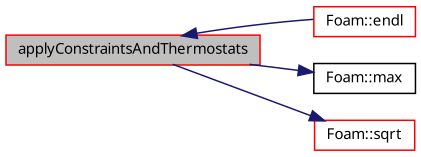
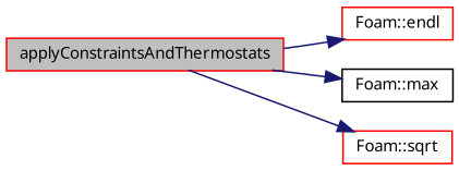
  digraph {
    fontname="Noto Sans"
    rankdir=LR
    node [color=red fontname="Noto Sans" fontsize=10 shape=record]
    edge [color=midnightblue fontname="Noto Sans" fontsize=10 labelfontname=Helvetica labelfontsize=10 style=solid]
    n1 [fillcolor=grey75 fontcolor=black height=0.2 label=applyConstraintsAndThermostats style=filled width=0.4]
    n2 [height=0.2 label="Foam::endl" width=0.4]
    n3 [color=black height=0.2 label="Foam::max" width=0.4]
    n4 [height=0.2 label="Foam::sqrt" width=0.4]
-   n2 -> n1
+   n1 -> n2
    n1 -> n3
    n1 -> n4
  }
